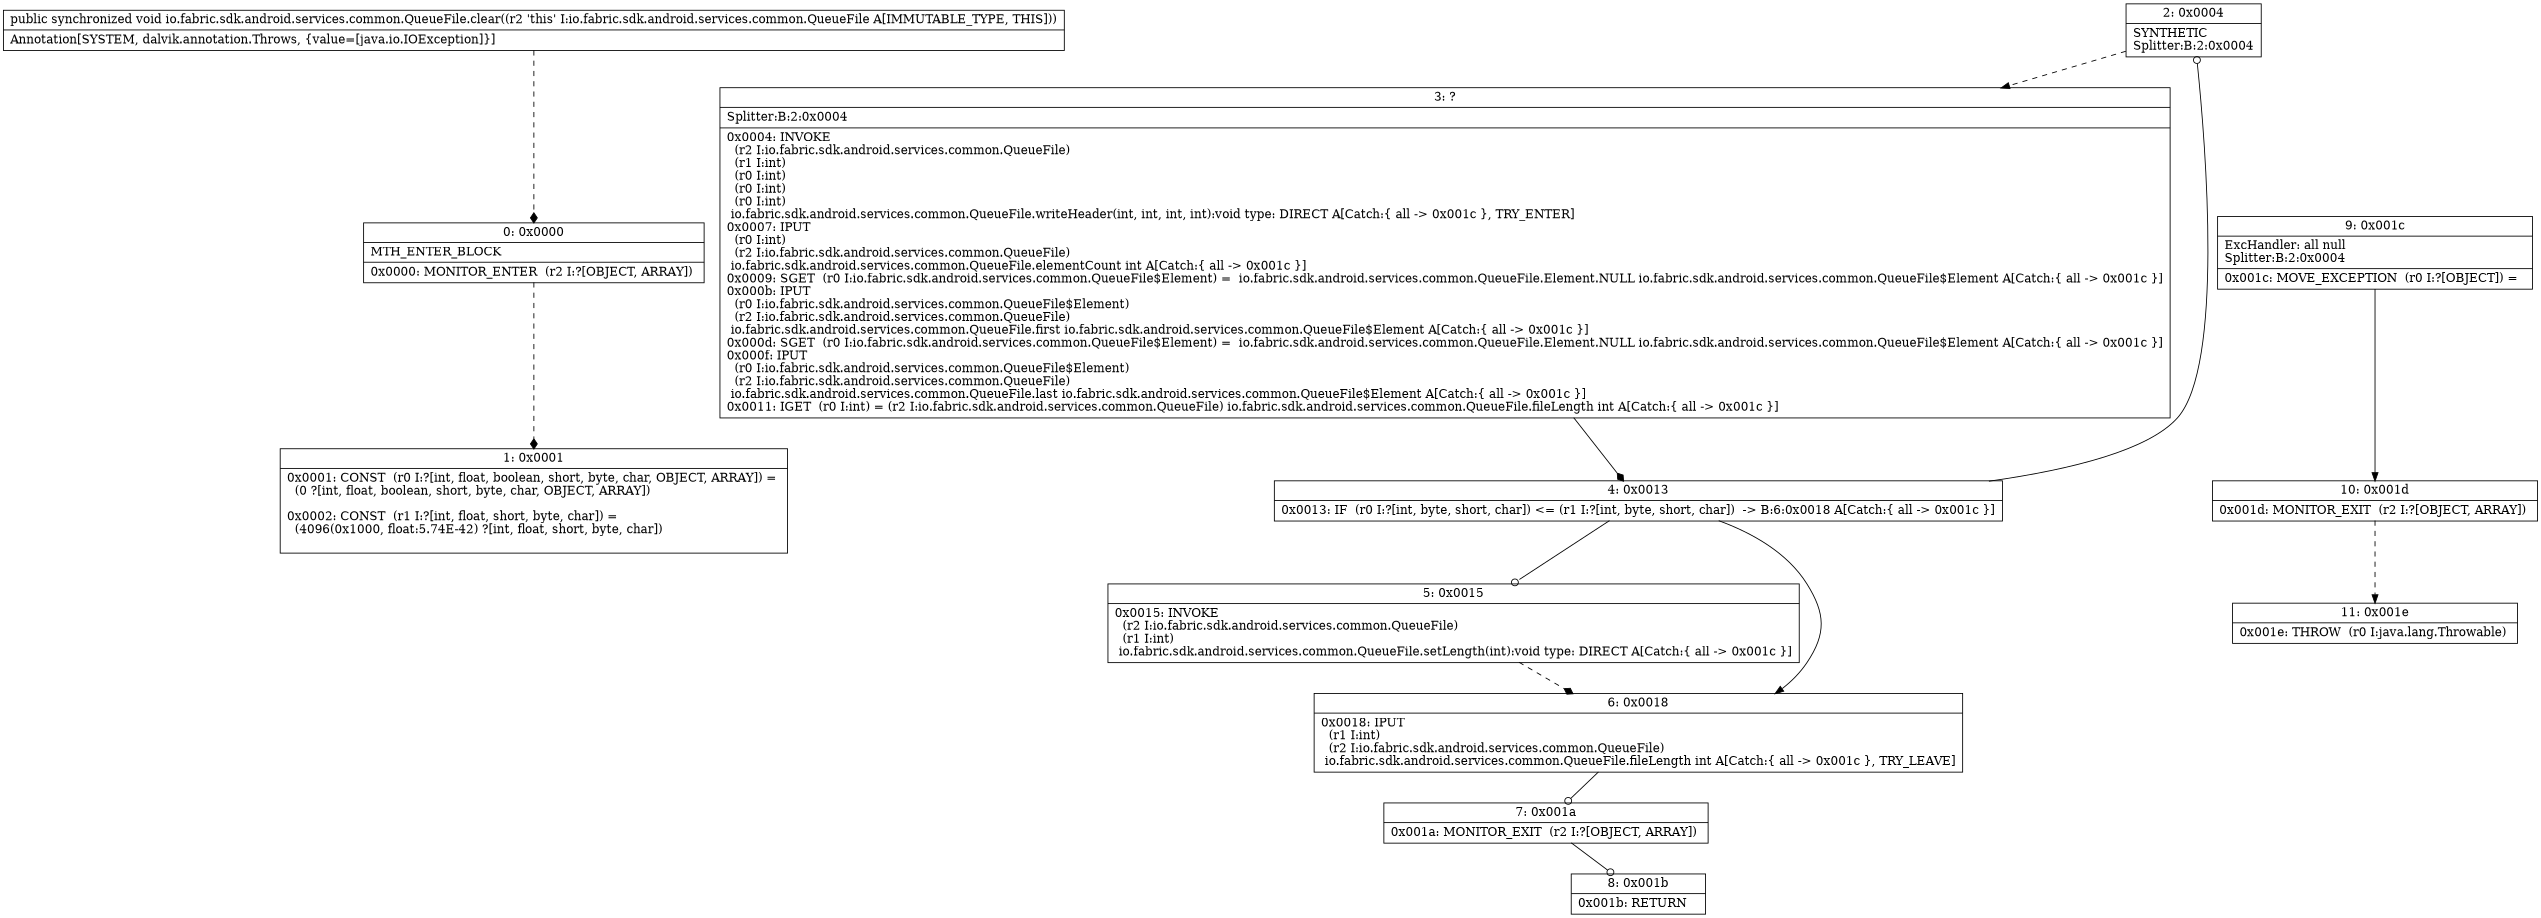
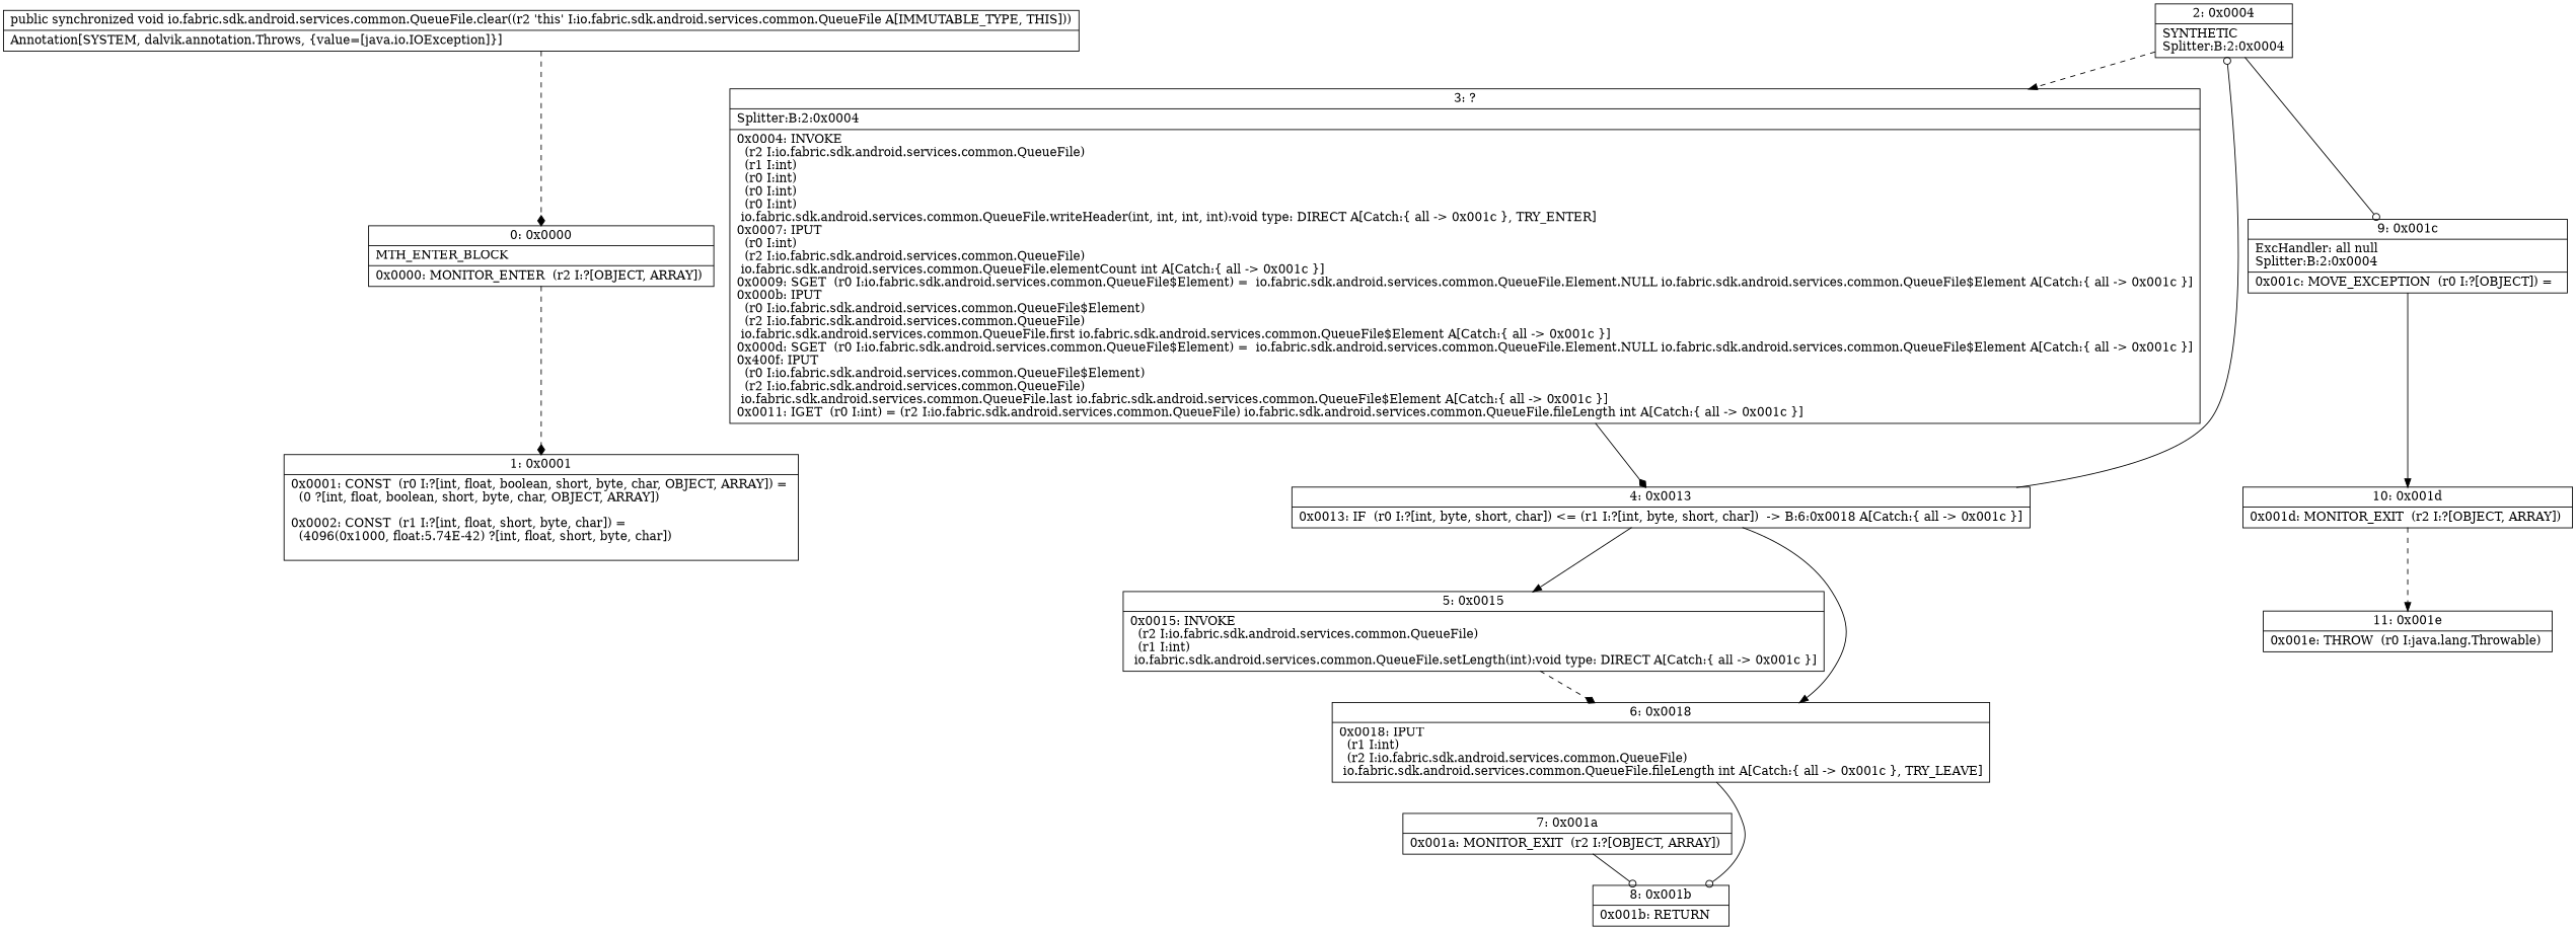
  digraph {
    node [shape=record]
    edge [arrowhead=normal style=solid]
    n1 [label="{0\:\ 0x0000|MTH_ENTER_BLOCK\l|0x0000: MONITOR_ENTER  (r2 I:?[OBJECT, ARRAY]) \l}"]
    n2 [label="{1\:\ 0x0001|0x0001: CONST  (r0 I:?[int, float, boolean, short, byte, char, OBJECT, ARRAY]) = \l  (0 ?[int, float, boolean, short, byte, char, OBJECT, ARRAY])\l \l0x0002: CONST  (r1 I:?[int, float, short, byte, char]) = \l  (4096(0x1000, float:5.74E\-42) ?[int, float, short, byte, char])\l \l}"]
    n3 [label="{2\:\ 0x0004|SYNTHETIC\lSplitter:B:2:0x0004\l}"]
-   n4 [label="{3\:\ ?|Splitter:B:2:0x0004\l|0x0004: INVOKE  \l  (r2 I:io.fabric.sdk.android.services.common.QueueFile)\l  (r1 I:int)\l  (r0 I:int)\l  (r0 I:int)\l  (r0 I:int)\l io.fabric.sdk.android.services.common.QueueFile.writeHeader(int, int, int, int):void type: DIRECT A[Catch:\{ all \-\> 0x001c \}, TRY_ENTER]\l0x0007: IPUT  \l  (r0 I:int)\l  (r2 I:io.fabric.sdk.android.services.common.QueueFile)\l io.fabric.sdk.android.services.common.QueueFile.elementCount int A[Catch:\{ all \-\> 0x001c \}]\l0x0009: SGET  (r0 I:io.fabric.sdk.android.services.common.QueueFile$Element) =  io.fabric.sdk.android.services.common.QueueFile.Element.NULL io.fabric.sdk.android.services.common.QueueFile$Element A[Catch:\{ all \-\> 0x001c \}]\l0x000b: IPUT  \l  (r0 I:io.fabric.sdk.android.services.common.QueueFile$Element)\l  (r2 I:io.fabric.sdk.android.services.common.QueueFile)\l io.fabric.sdk.android.services.common.QueueFile.first io.fabric.sdk.android.services.common.QueueFile$Element A[Catch:\{ all \-\> 0x001c \}]\l0x000d: SGET  (r0 I:io.fabric.sdk.android.services.common.QueueFile$Element) =  io.fabric.sdk.android.services.common.QueueFile.Element.NULL io.fabric.sdk.android.services.common.QueueFile$Element A[Catch:\{ all \-\> 0x001c \}]\l0x000f: IPUT  \l  (r0 I:io.fabric.sdk.android.services.common.QueueFile$Element)\l  (r2 I:io.fabric.sdk.android.services.common.QueueFile)\l io.fabric.sdk.android.services.common.QueueFile.last io.fabric.sdk.android.services.common.QueueFile$Element A[Catch:\{ all \-\> 0x001c \}]\l0x0011: IGET  (r0 I:int) = (r2 I:io.fabric.sdk.android.services.common.QueueFile) io.fabric.sdk.android.services.common.QueueFile.fileLength int A[Catch:\{ all \-\> 0x001c \}]\l}"]
+   n4 [label="{3\:\ ?|Splitter:B:2:0x0004\l|0x0004: INVOKE  \l  (r2 I:io.fabric.sdk.android.services.common.QueueFile)\l  (r1 I:int)\l  (r0 I:int)\l  (r0 I:int)\l  (r0 I:int)\l io.fabric.sdk.android.services.common.QueueFile.writeHeader(int, int, int, int):void type: DIRECT A[Catch:\{ all \-\> 0x001c \}, TRY_ENTER]\l0x0007: IPUT  \l  (r0 I:int)\l  (r2 I:io.fabric.sdk.android.services.common.QueueFile)\l io.fabric.sdk.android.services.common.QueueFile.elementCount int A[Catch:\{ all \-\> 0x001c \}]\l0x0009: SGET  (r0 I:io.fabric.sdk.android.services.common.QueueFile$Element) =  io.fabric.sdk.android.services.common.QueueFile.Element.NULL io.fabric.sdk.android.services.common.QueueFile$Element A[Catch:\{ all \-\> 0x001c \}]\l0x000b: IPUT  \l  (r0 I:io.fabric.sdk.android.services.common.QueueFile$Element)\l  (r2 I:io.fabric.sdk.android.services.common.QueueFile)\l io.fabric.sdk.android.services.common.QueueFile.first io.fabric.sdk.android.services.common.QueueFile$Element A[Catch:\{ all \-\> 0x001c \}]\l0x000d: SGET  (r0 I:io.fabric.sdk.android.services.common.QueueFile$Element) =  io.fabric.sdk.android.services.common.QueueFile.Element.NULL io.fabric.sdk.android.services.common.QueueFile$Element A[Catch:\{ all \-\> 0x001c \}]\l0x400f: IPUT  \l  (r0 I:io.fabric.sdk.android.services.common.QueueFile$Element)\l  (r2 I:io.fabric.sdk.android.services.common.QueueFile)\l io.fabric.sdk.android.services.common.QueueFile.last io.fabric.sdk.android.services.common.QueueFile$Element A[Catch:\{ all \-\> 0x001c \}]\l0x0011: IGET  (r0 I:int) = (r2 I:io.fabric.sdk.android.services.common.QueueFile) io.fabric.sdk.android.services.common.QueueFile.fileLength int A[Catch:\{ all \-\> 0x001c \}]\l}"]
    n5 [label="{9\:\ 0x001c|ExcHandler: all null\lSplitter:B:2:0x0004\l|0x001c: MOVE_EXCEPTION  (r0 I:?[OBJECT]) =  \l}"]
    n6 [label="{4\:\ 0x0013|0x0013: IF  (r0 I:?[int, byte, short, char]) \<= (r1 I:?[int, byte, short, char])  \-\> B:6:0x0018 A[Catch:\{ all \-\> 0x001c \}]\l}"]
    n7 [label="{10\:\ 0x001d|0x001d: MONITOR_EXIT  (r2 I:?[OBJECT, ARRAY]) \l}"]
    n8 [label="{5\:\ 0x0015|0x0015: INVOKE  \l  (r2 I:io.fabric.sdk.android.services.common.QueueFile)\l  (r1 I:int)\l io.fabric.sdk.android.services.common.QueueFile.setLength(int):void type: DIRECT A[Catch:\{ all \-\> 0x001c \}]\l}"]
    n9 [label="{6\:\ 0x0018|0x0018: IPUT  \l  (r1 I:int)\l  (r2 I:io.fabric.sdk.android.services.common.QueueFile)\l io.fabric.sdk.android.services.common.QueueFile.fileLength int A[Catch:\{ all \-\> 0x001c \}, TRY_LEAVE]\l}"]
    n10 [label="{7\:\ 0x001a|0x001a: MONITOR_EXIT  (r2 I:?[OBJECT, ARRAY]) \l}"]
    n11 [label="{8\:\ 0x001b|0x001b: RETURN   \l}"]
    n12 [label="{11\:\ 0x001e|0x001e: THROW  (r0 I:java.lang.Throwable) \l}"]
    n13 [label="{public synchronized void io.fabric.sdk.android.services.common.QueueFile.clear((r2 'this' I:io.fabric.sdk.android.services.common.QueueFile A[IMMUTABLE_TYPE, THIS]))  | Annotation[SYSTEM, dalvik.annotation.Throws, \{value=[java.io.IOException]\}]\l}"]
    n1 -> n2 [arrowhead=diamond style=dashed]
    n3 -> n4 [style=dashed]
+   n3 -> n5 [arrowhead=odot]
    n4 -> n6 [arrowhead=diamond]
    n5 -> n7
    n6 -> n3 [arrowhead=odot]
-   n6 -> n8 [arrowhead=odot]
+   n6 -> n8
    n6 -> n9
    n7 -> n12 [style=dashed]
    n8 -> n9 [arrowhead=diamond style=dashed]
-   n9 -> n10 [arrowhead=odot]
+   n9 -> n11 [arrowhead=odot]
    n10 -> n11 [arrowhead=odot]
    n13 -> n1 [arrowhead=diamond style=dashed]
  }
